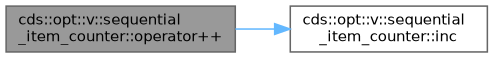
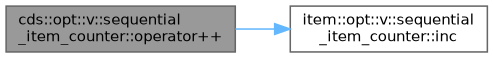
  digraph {
    rankdir=LR
    node [fontname=Helvetica fontsize=10 shape=box style=filled]
    n1 [color=gray40 fillcolor=grey60 fontcolor=black height=0.2 label="cds::opt::v::sequential\l_item_counter::operator++" width=0.4]
-   n2 [color=grey40 fillcolor=white height=0.2 label="cds::opt::v::sequential\l_item_counter::inc" width=0.4]
+   n2 [color=grey40 fillcolor=white height=0.2 label="item::opt::v::sequential\l_item_counter::inc" width=0.4]
    n1 -> n2 [color=steelblue1 fontname=Helvetica fontsize=10 labelfontname=Helvetica labelfontsize=10 style=solid]
  }
